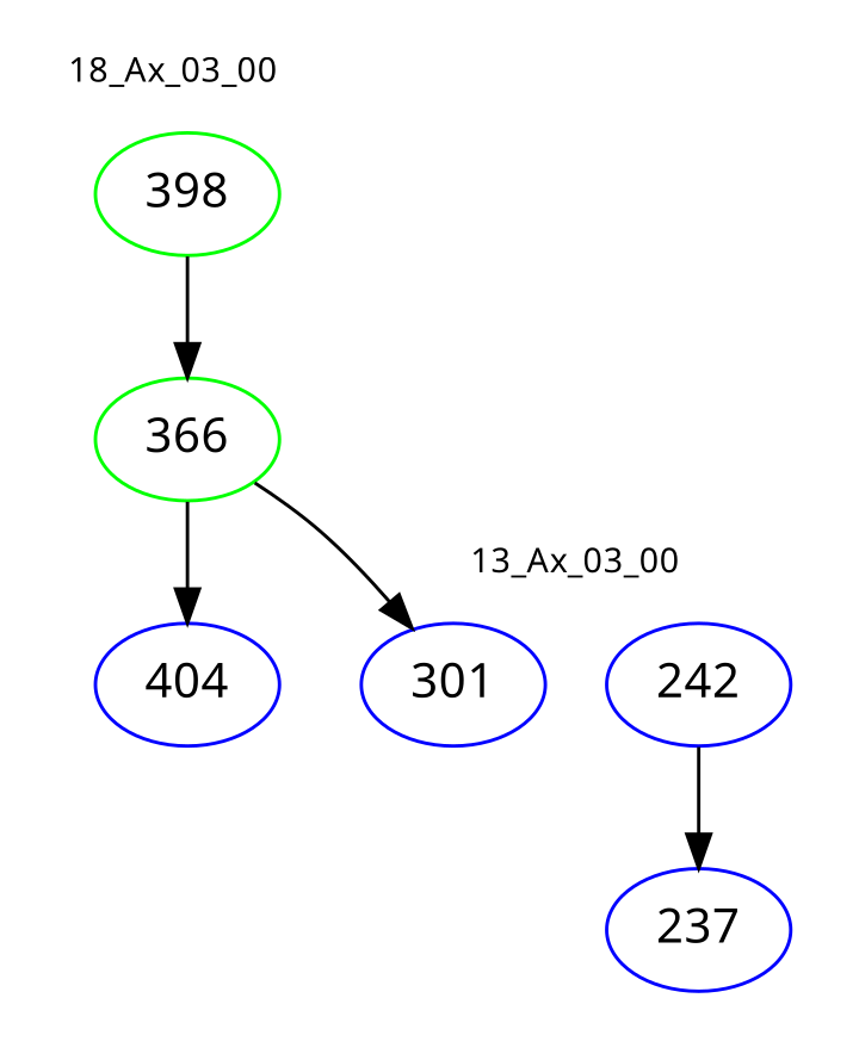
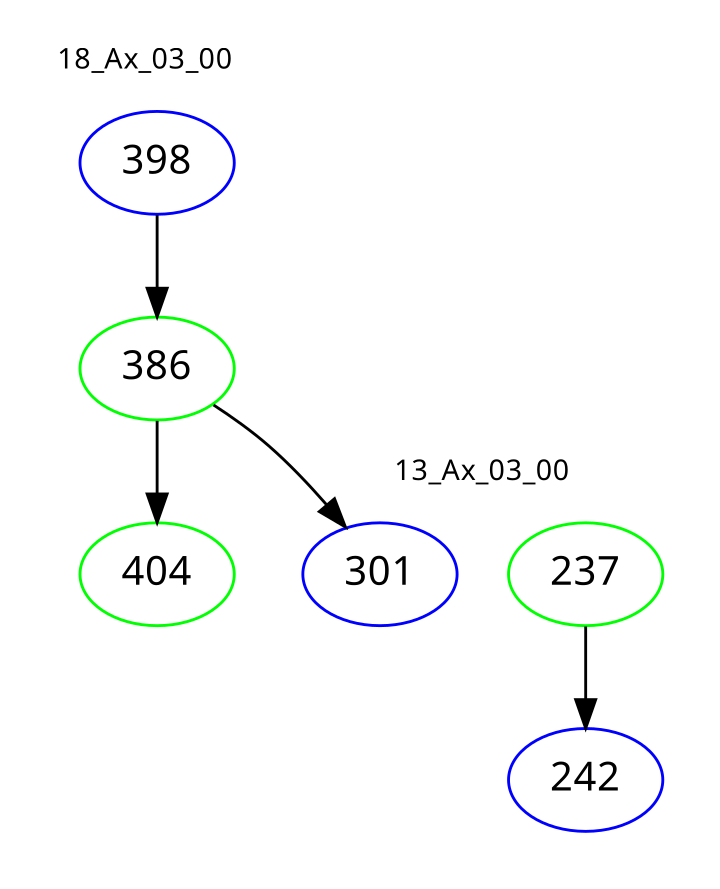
  digraph {
    fontname="Noto Sans"
    node [color=blue fontname="Noto Sans"]
    edge [color=black fontname="Noto Sans"]
    n1 [label=242]
-   n2 [label=237]
+   n2 [color=green label=237]
    n3 [label=301]
-   n4 [color=green label=398]
-   n5 [color=green label=366]
-   n6 [label=404]
+   n4 [label=398]
+   n5 [color=green label=386]
+   n6 [color=green label=404]
    subgraph cluster_1 {
      color=white
      fontsize=10
      label="13_Ax_03_00"
      n1
      n2
      n3
    }
    subgraph cluster_2 {
      color=white
      fontsize=10
      label="18_Ax_03_00"
      n4
      n5
      n6
    }
-   n1 -> n2
+   n2 -> n1
    n4 -> n5
    n5 -> n3
    n5 -> n6
  }
